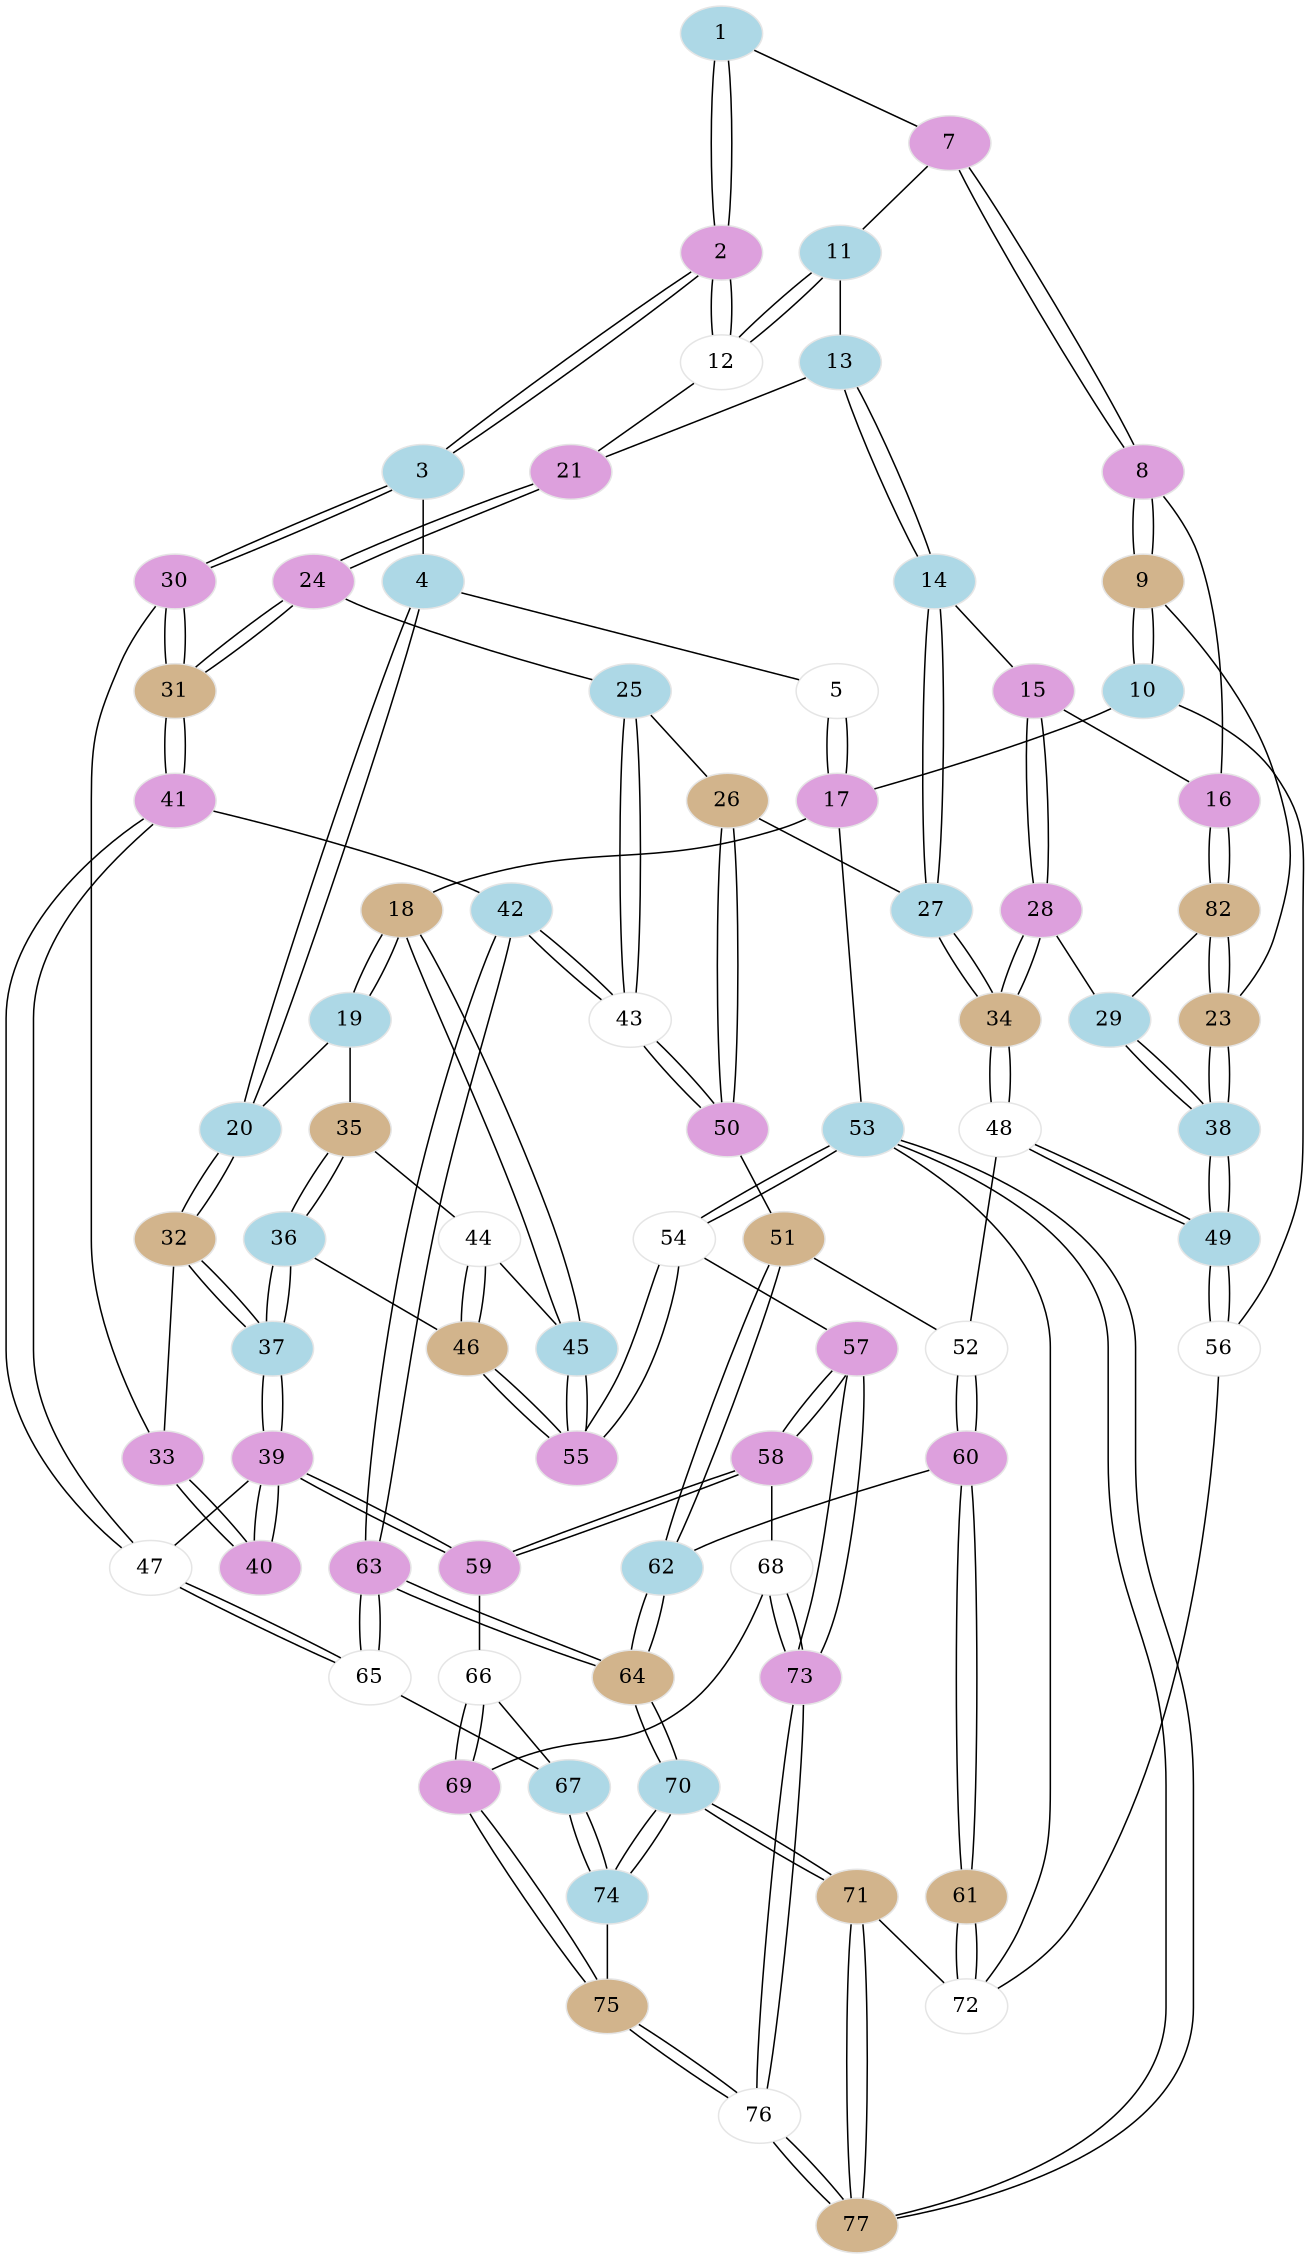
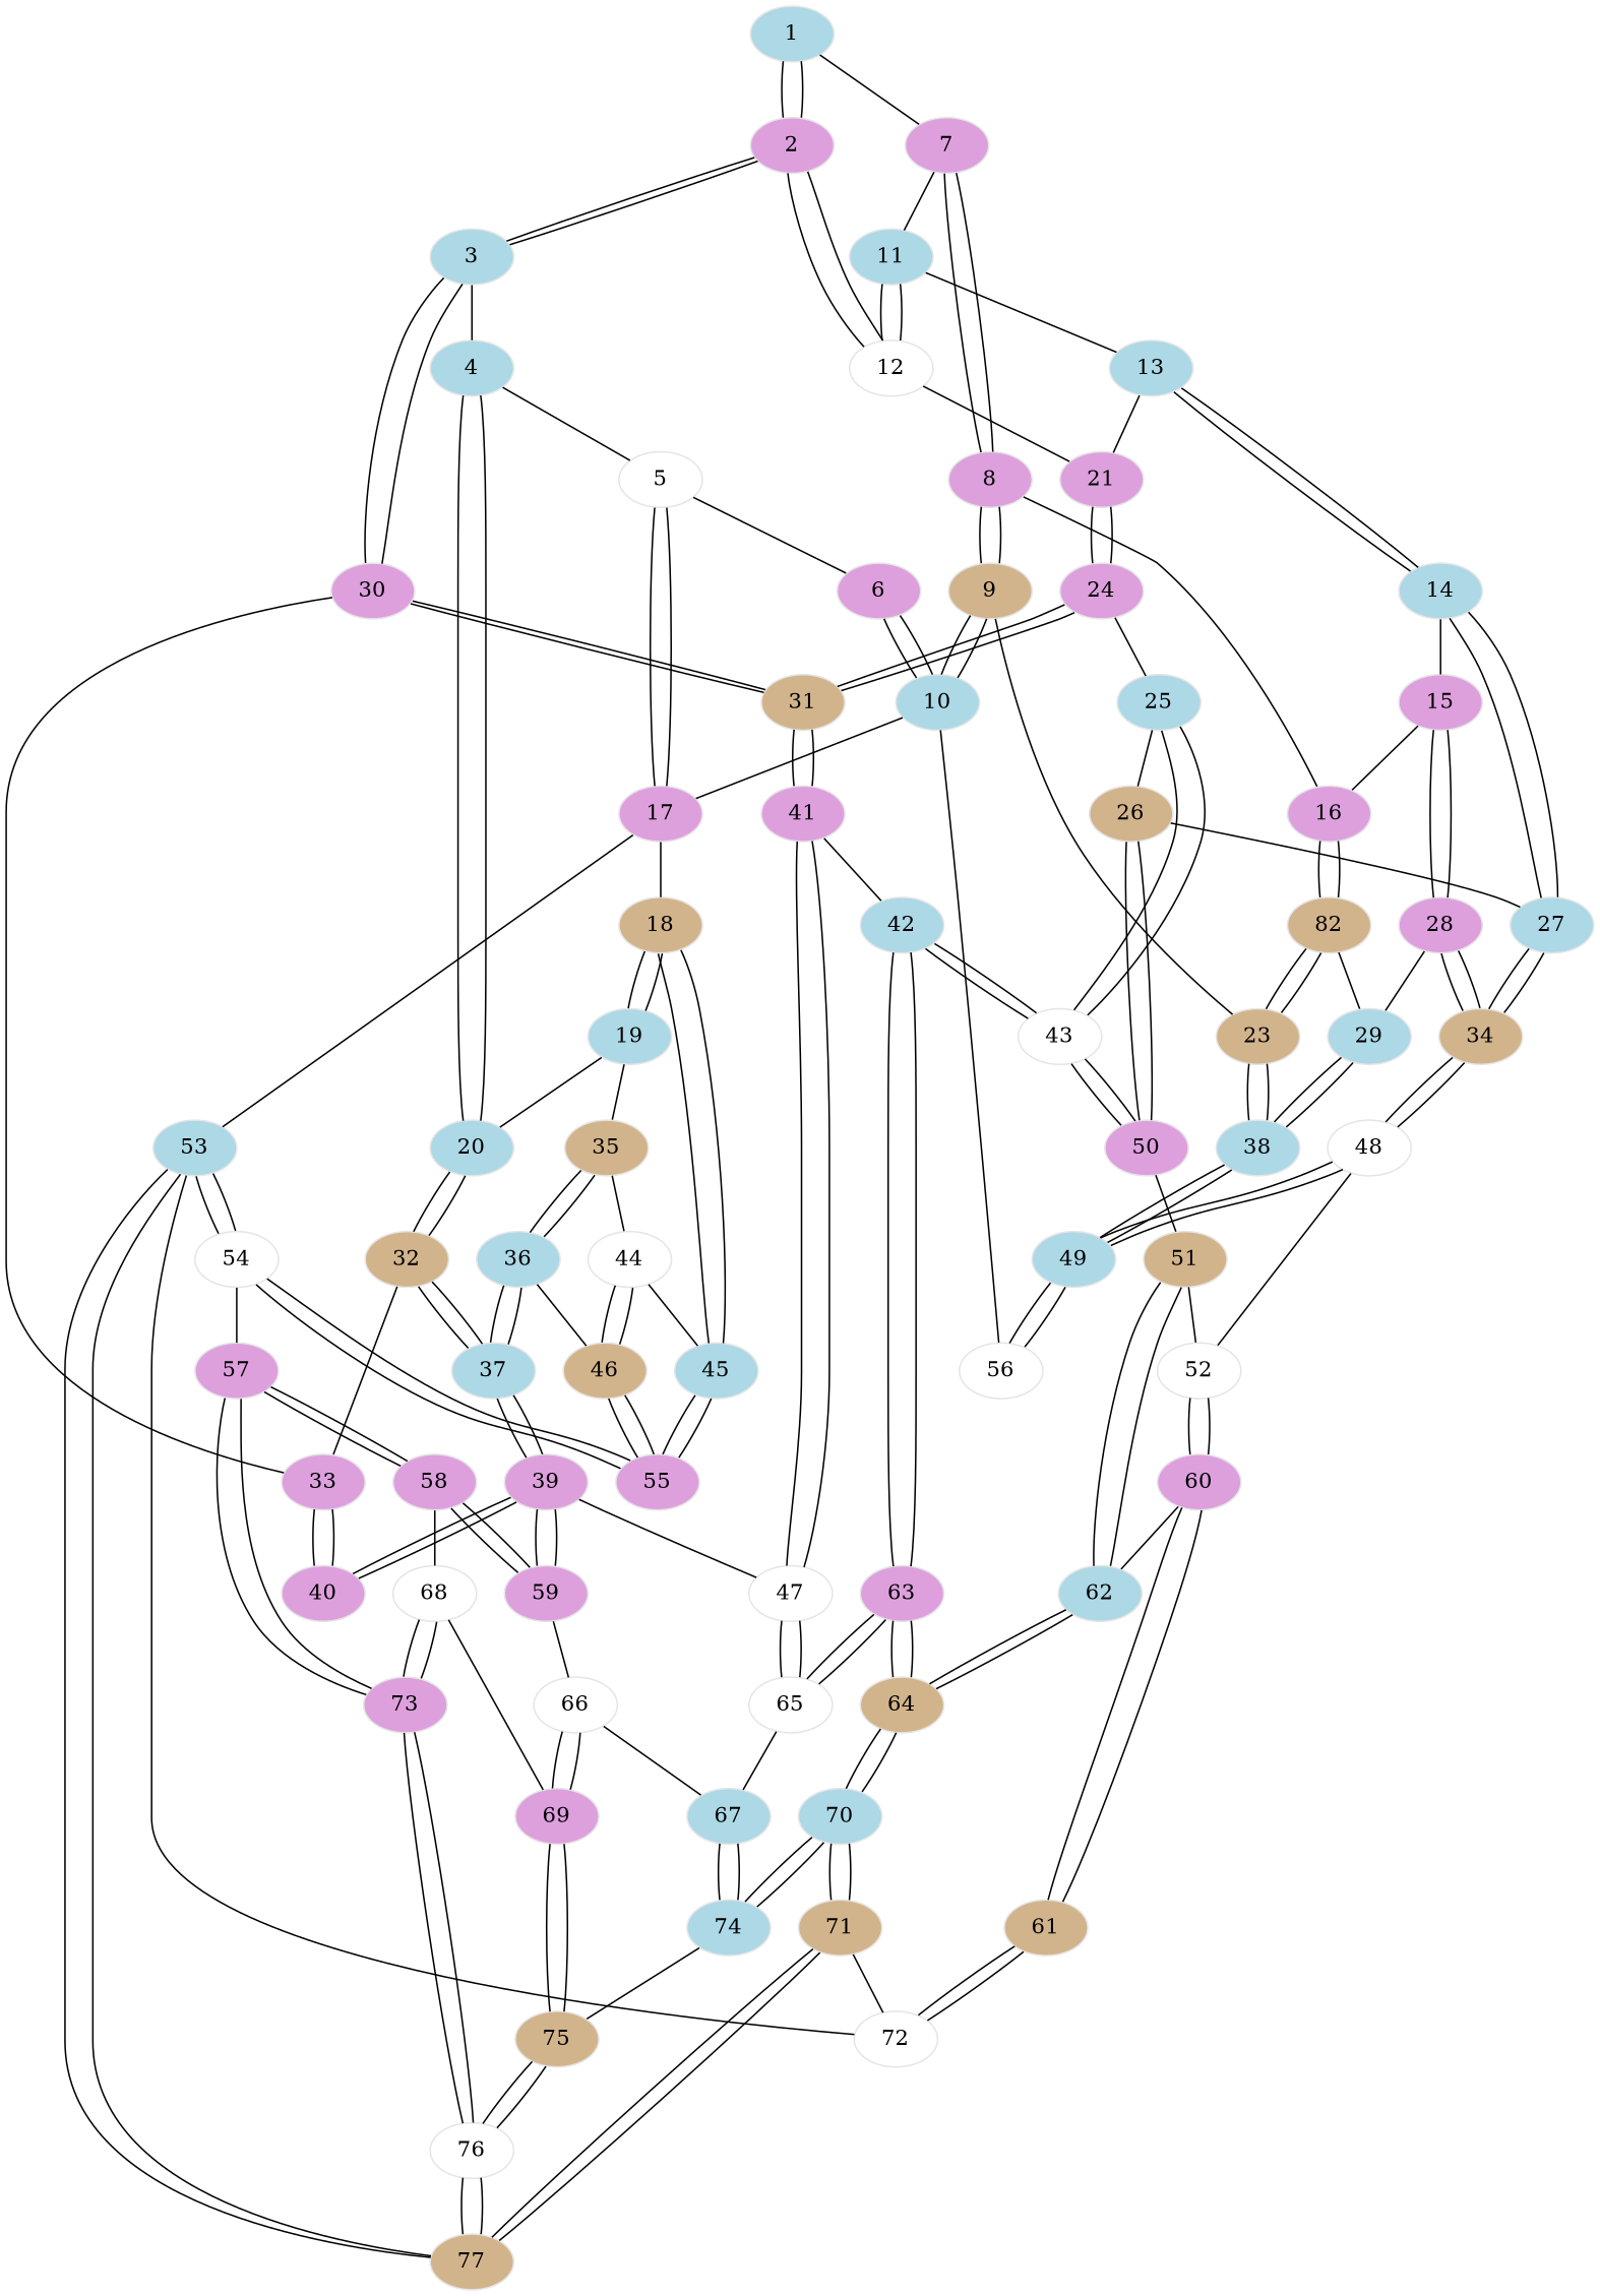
  graph {
    node [color=gray90 fillcolor=plum style=filled]
    1 [fillcolor=lightblue]
    2
    7
    3 [fillcolor=lightblue]
    12 [fillcolor=white]
    8
    11 [fillcolor=lightblue]
    4 [fillcolor=lightblue]
    30
    21
    5 [fillcolor=white]
    20 [fillcolor=lightblue]
    31 [fillcolor=tan]
    33
+   6
    17
    32 [fillcolor=tan]
    10 [fillcolor=lightblue]
    18 [fillcolor=tan]
    53 [fillcolor=lightblue]
    56 [fillcolor=white]
    9 [fillcolor=tan]
    16
    13 [fillcolor=lightblue]
    23 [fillcolor=tan]
    n26 [fillcolor=tan label=82]
    38 [fillcolor=lightblue]
    72 [fillcolor=white]
    14 [fillcolor=lightblue]
    24
    15
    27 [fillcolor=lightblue]
    28
    34 [fillcolor=tan]
    29 [fillcolor=lightblue]
    19 [fillcolor=lightblue]
    45 [fillcolor=lightblue]
    54 [fillcolor=white]
    77 [fillcolor=tan]
    35 [fillcolor=tan]
    55
    36 [fillcolor=lightblue]
    44 [fillcolor=white]
    37 [fillcolor=lightblue]
    25 [fillcolor=lightblue]
    49 [fillcolor=lightblue]
    26 [fillcolor=tan]
    43 [fillcolor=white]
    41
    50
    51 [fillcolor=tan]
    48 [fillcolor=white]
    40
    47 [fillcolor=white]
    42 [fillcolor=lightblue]
    39
    52 [fillcolor=white]
    46 [fillcolor=tan]
    59
    66 [fillcolor=white]
    65 [fillcolor=white]
    63
    64 [fillcolor=tan]
    67 [fillcolor=lightblue]
    60
    62 [fillcolor=lightblue]
    61 [fillcolor=tan]
    57
    58
    73
    68 [fillcolor=white]
    76 [fillcolor=white]
    69
    70 [fillcolor=lightblue]
    74 [fillcolor=lightblue]
    71 [fillcolor=tan]
    75 [fillcolor=tan]
    1 -- 2
    1 -- 2
    1 -- 7
    2 -- 3
    2 -- 3
    2 -- 12
    2 -- 12
    7 -- 8
    7 -- 8
    7 -- 11
    3 -- 4
    3 -- 30
    3 -- 30
    12 -- 21
    8 -- 9
    8 -- 9
    8 -- 16
    11 -- 12
    11 -- 12
    11 -- 13
    4 -- 5
    4 -- 20
    4 -- 20
    30 -- 31
    30 -- 31
    30 -- 33
    21 -- 24
    21 -- 24
+   5 -- 6
    5 -- 17
    5 -- 17
    20 -- 32
    20 -- 32
    31 -- 41
    31 -- 41
    33 -- 40
    33 -- 40
+   6 -- 10
+   6 -- 10
    17 -- 18
    17 -- 53
    32 -- 33
    32 -- 37
    32 -- 37
    10 -- 17
    10 -- 56
    18 -- 19
    18 -- 19
    18 -- 45
    18 -- 45
    53 -- 72
    53 -- 54
    53 -- 54
    53 -- 77
    53 -- 77
-   56 -- 72
    9 -- 10
    9 -- 10
    9 -- 23
    16 -- n26
    16 -- n26
    13 -- 21
    13 -- 14
    13 -- 14
    23 -- 38
    23 -- 38
    n26 -- 23
    n26 -- 23
    n26 -- 29
    38 -- 49
    38 -- 49
    14 -- 15
    14 -- 27
    14 -- 27
    24 -- 31
    24 -- 31
    24 -- 25
    15 -- 16
    15 -- 28
    15 -- 28
    27 -- 34
    27 -- 34
    28 -- 34
    28 -- 34
    28 -- 29
    34 -- 48
    34 -- 48
    29 -- 38
    29 -- 38
    19 -- 20
    19 -- 35
    45 -- 55
    45 -- 55
    54 -- 55
    54 -- 55
    54 -- 57
    35 -- 36
    35 -- 36
    35 -- 44
    36 -- 37
    36 -- 37
    36 -- 46
    44 -- 45
    44 -- 46
    44 -- 46
    37 -- 39
    37 -- 39
    25 -- 26
    25 -- 43
    25 -- 43
    49 -- 56
    49 -- 56
    26 -- 27
    26 -- 50
    26 -- 50
    43 -- 50
    43 -- 50
    41 -- 47
    41 -- 47
    41 -- 42
    50 -- 51
    51 -- 52
    51 -- 62
    51 -- 62
    48 -- 49
    48 -- 49
    48 -- 52
    47 -- 65
    47 -- 65
    42 -- 43
    42 -- 43
    42 -- 63
    42 -- 63
    39 -- 40
    39 -- 40
    39 -- 47
    39 -- 59
    39 -- 59
    52 -- 60
    52 -- 60
    46 -- 55
    46 -- 55
    59 -- 66
    66 -- 67
    66 -- 69
    66 -- 69
    65 -- 67
    63 -- 65
    63 -- 65
    63 -- 64
    63 -- 64
    64 -- 70
    64 -- 70
    67 -- 74
    67 -- 74
    60 -- 62
    60 -- 61
    60 -- 61
    62 -- 64
    62 -- 64
    61 -- 72
    61 -- 72
    57 -- 58
    57 -- 58
    57 -- 73
    57 -- 73
    58 -- 59
    58 -- 59
    58 -- 68
    73 -- 76
    73 -- 76
    68 -- 73
    68 -- 73
    68 -- 69
    76 -- 77
    76 -- 77
    69 -- 75
    69 -- 75
    70 -- 74
    70 -- 74
    70 -- 71
    70 -- 71
    74 -- 75
    71 -- 72
    71 -- 77
    71 -- 77
    75 -- 76
    75 -- 76
  }
